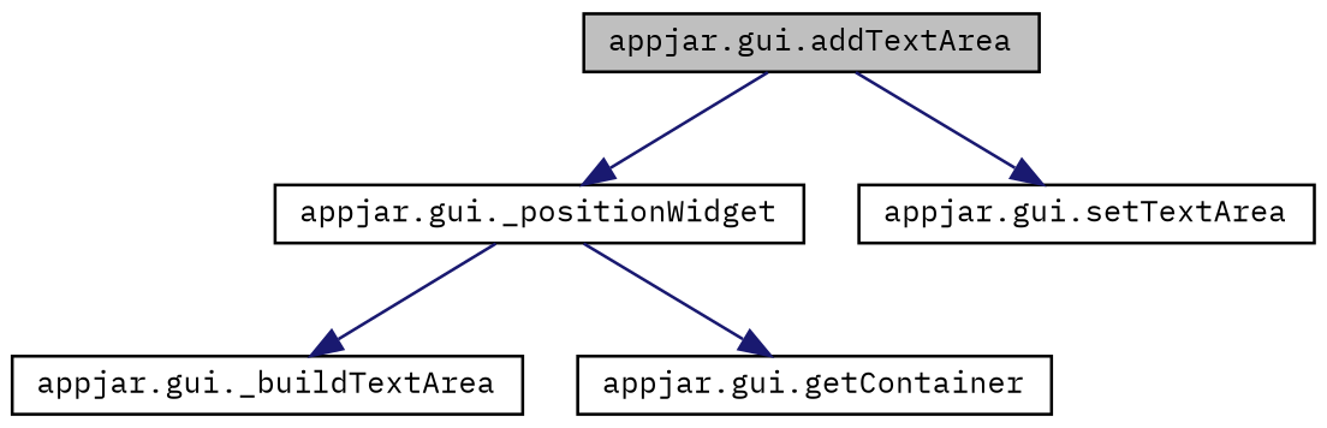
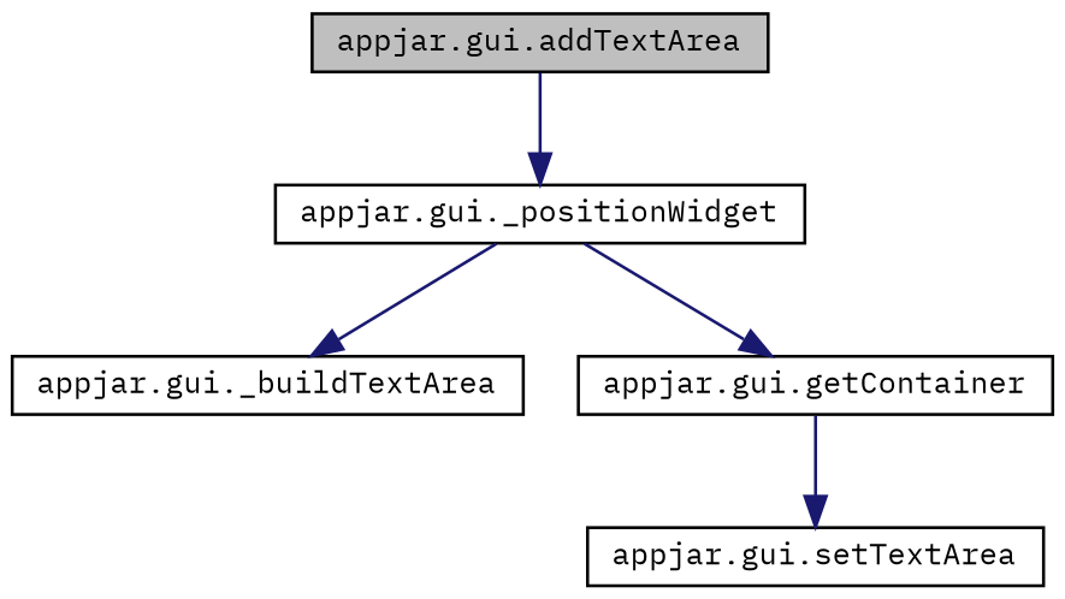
  digraph {
    fontname="IBM Plex Mono"
    rankdir=TB
    node [color=black fillcolor=white fontname="IBM Plex Mono" fontsize=10 shape=record style=filled]
    edge [color=midnightblue fontname="IBM Plex Mono" fontsize=10 labelfontname=Helvetica labelfontsize=10 style=solid]
    n1 [fillcolor=grey75 fontcolor=black height=0.2 label="appjar.gui.addTextArea" width=0.4]
    n2 [height=0.2 label="appjar.gui._positionWidget" width=0.4]
    n3 [height=0.2 label="appjar.gui.setTextArea" width=0.4]
    n4 [height=0.2 label="appjar.gui._buildTextArea" width=0.4]
    n5 [height=0.2 label="appjar.gui.getContainer" width=0.4]
    n1 -> n2
-   n1 -> n3
+   n5 -> n3
    n2 -> n4
    n2 -> n5
  }
